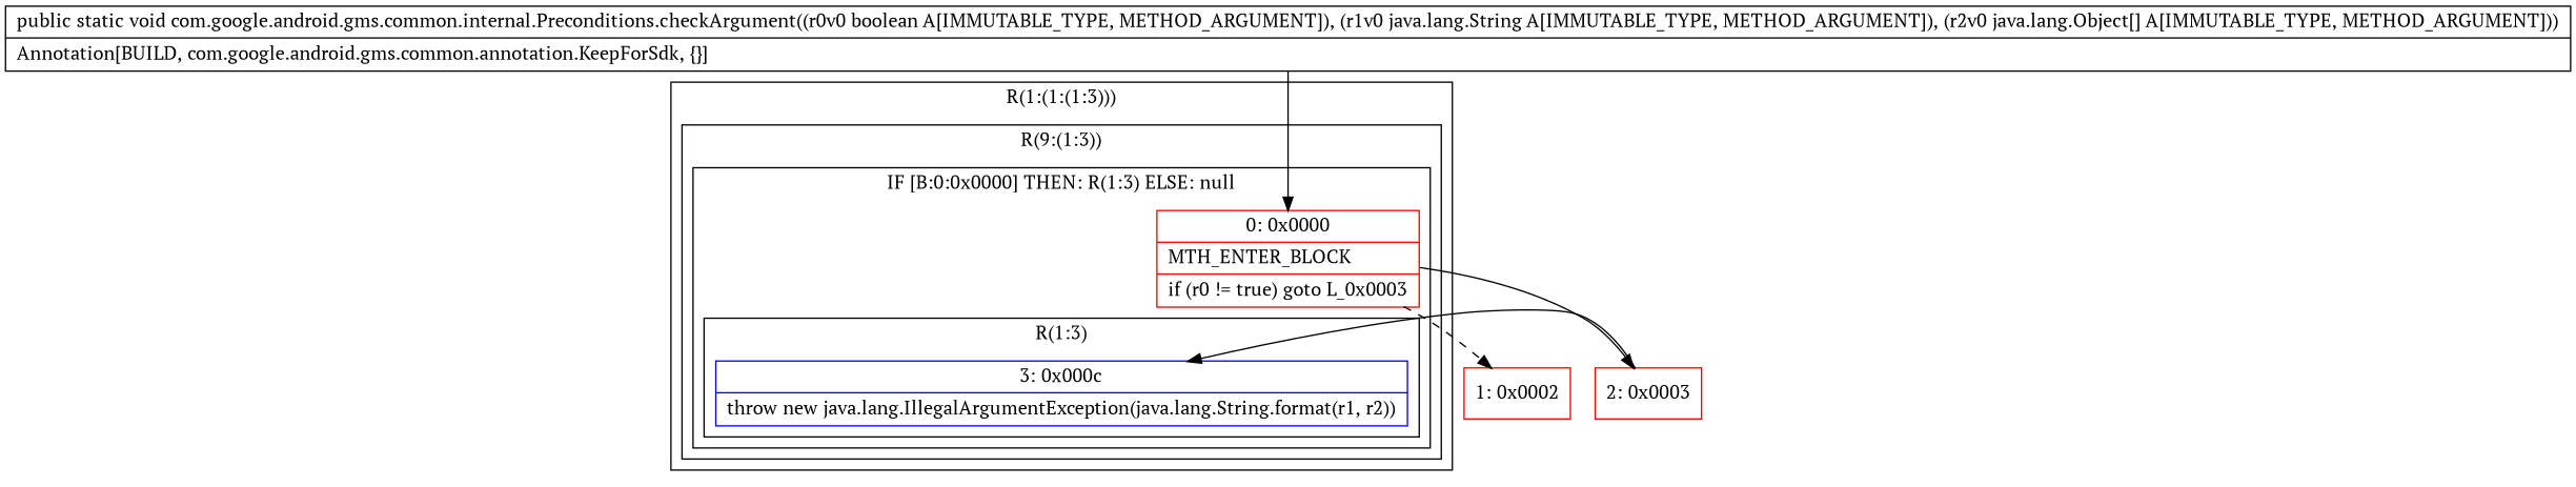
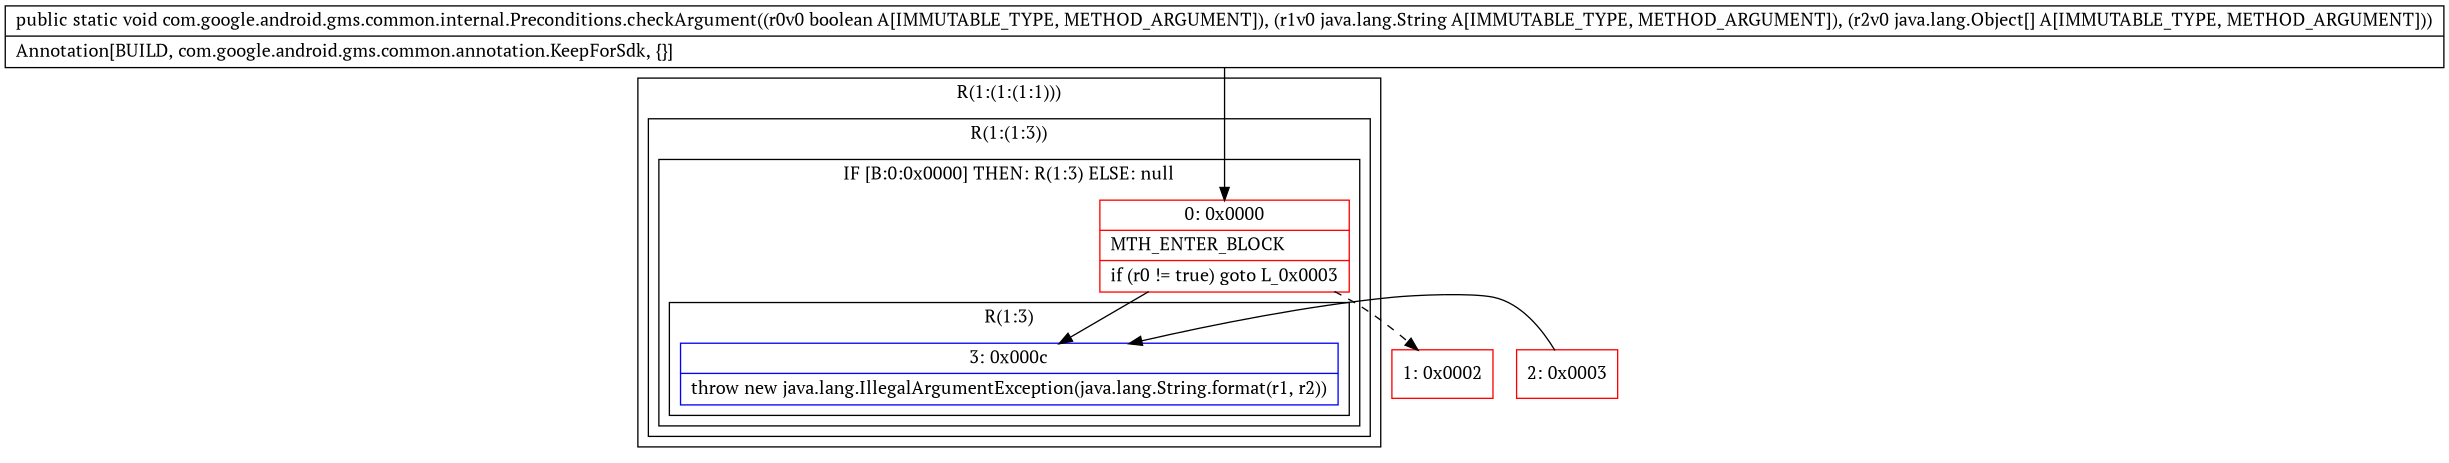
  digraph {
    fontname="PT Serif"
    node [color=red fontname="PT Serif" shape=record]
    edge [fontname="PT Serif"]
    n1 [color=blue label="{3\:\ 0x000c|throw new java.lang.IllegalArgumentException(java.lang.String.format(r1, r2))\l}"]
    n2 [label="{0\:\ 0x0000|MTH_ENTER_BLOCK\l|if (r0 != true) goto L_0x0003\l}"]
    n3 [label="{1\:\ 0x0002}"]
    n4 [label="{2\:\ 0x0003}"]
    n5 [label="{public static void com.google.android.gms.common.internal.Preconditions.checkArgument((r0v0 boolean A[IMMUTABLE_TYPE, METHOD_ARGUMENT]), (r1v0 java.lang.String A[IMMUTABLE_TYPE, METHOD_ARGUMENT]), (r2v0 java.lang.Object[] A[IMMUTABLE_TYPE, METHOD_ARGUMENT]))  | Annotation[BUILD, com.google.android.gms.common.annotation.KeepForSdk, \{\}]\l}" color=""]
    subgraph cluster_1 {
-     label="R(1:(1:(1:3)))"
+     label="R(1:(1:(1:1)))"
      subgraph cluster_2 {
-       label="R(9:(1:3))"
+       label="R(1:(1:3))"
        subgraph cluster_3 {
          label="IF [B:0:0x0000] THEN: R(1:3) ELSE: null"
          n2
          subgraph cluster_4 {
            label="R(1:3)"
            n1
          }
        }
      }
    }
    n2 -> n3 [style=dashed]
-   n2 -> n4
+   n2 -> n1
    n4 -> n1
    n5 -> n2
  }
